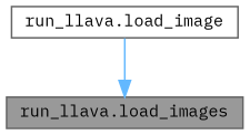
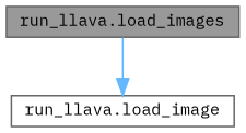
  digraph {
    rankdir=TB
    fontname="IBM Plex Mono"
    node [fontname="IBM Plex Mono" fontsize=10 shape=box style=filled]
    n1 [color=gray40 fillcolor=grey60 fontcolor=black height=0.2 label="run_llava.load_images" width=0.4]
    n2 [color=grey40 fillcolor=white height=0.2 label="run_llava.load_image" width=0.4]
-   n2 -> n1 [color=steelblue1 fontname="IBM Plex Mono" fontsize=10 labelfontname=Helvetica labelfontsize=10 style=solid]
+   n1 -> n2 [color=steelblue1 fontname="IBM Plex Mono" fontsize=10 labelfontname=Helvetica labelfontsize=10 style=solid]
  }
